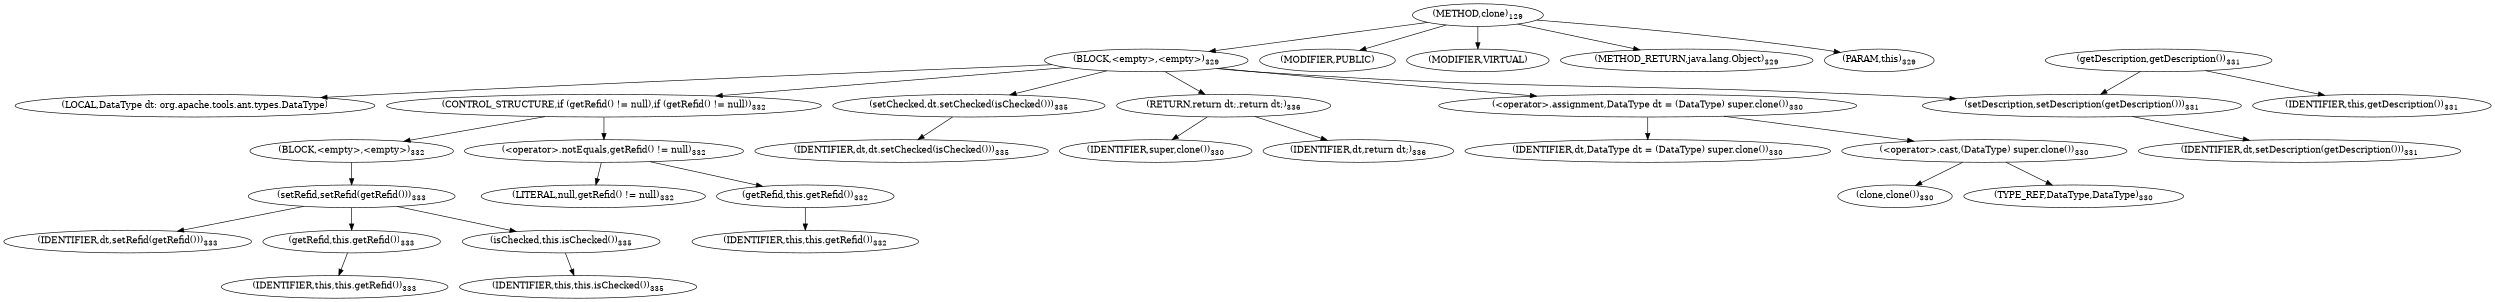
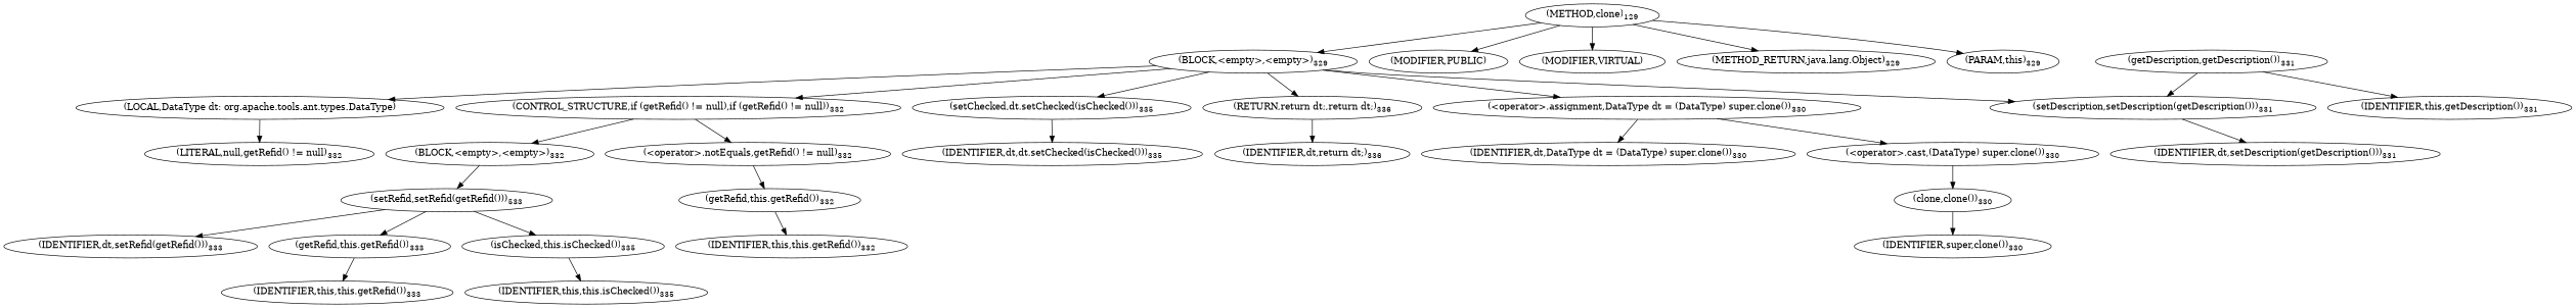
  digraph {
    n1 [label=<(METHOD,clone)<SUB>129</SUB>>]
    n2 [label=<(PARAM,this)<SUB>329</SUB>>]
    n3 [label=<(BLOCK,&lt;empty&gt;,&lt;empty&gt;)<SUB>329</SUB>>]
    n4 [label=<(MODIFIER,PUBLIC)>]
    n5 [label=<(MODIFIER,VIRTUAL)>]
    n6 [label=<(METHOD_RETURN,java.lang.Object)<SUB>329</SUB>>]
    n7 [label=<(LOCAL,DataType dt: org.apache.tools.ant.types.DataType)>]
    n8 [label=<(&lt;operator&gt;.assignment,DataType dt = (DataType) super.clone())<SUB>330</SUB>>]
    n9 [label=<(setDescription,setDescription(getDescription()))<SUB>331</SUB>>]
    n10 [label=<(CONTROL_STRUCTURE,if (getRefid() != null),if (getRefid() != null))<SUB>332</SUB>>]
    n11 [label=<(setChecked,dt.setChecked(isChecked()))<SUB>335</SUB>>]
    n12 [label=<(RETURN,return dt;,return dt;)<SUB>336</SUB>>]
    n13 [label=<(IDENTIFIER,dt,DataType dt = (DataType) super.clone())<SUB>330</SUB>>]
    n14 [label=<(&lt;operator&gt;.cast,(DataType) super.clone())<SUB>330</SUB>>]
    n15 [label=<(IDENTIFIER,dt,setDescription(getDescription()))<SUB>331</SUB>>]
    n16 [label=<(&lt;operator&gt;.notEquals,getRefid() != null)<SUB>332</SUB>>]
    n17 [label=<(BLOCK,&lt;empty&gt;,&lt;empty&gt;)<SUB>332</SUB>>]
    n18 [label=<(IDENTIFIER,dt,dt.setChecked(isChecked()))<SUB>335</SUB>>]
    n19 [label=<(IDENTIFIER,dt,return dt;)<SUB>336</SUB>>]
-   n20 [label=<(TYPE_REF,DataType,DataType)<SUB>330</SUB>>]
    n21 [label=<(clone,clone())<SUB>330</SUB>>]
    n22 [label=<(IDENTIFIER,super,clone())<SUB>330</SUB>>]
    n23 [label=<(getDescription,getDescription())<SUB>331</SUB>>]
    n24 [label=<(IDENTIFIER,this,getDescription())<SUB>331</SUB>>]
    n25 [label=<(getRefid,this.getRefid())<SUB>332</SUB>>]
    n26 [label=<(LITERAL,null,getRefid() != null)<SUB>332</SUB>>]
-   n27 [label=<(setRefid,setRefid(getRefid()))<SUB>333</SUB>>]
+   n27 [label=<(setRefid,setRefid(getRefid()))<SUB>533</SUB>>]
    n28 [label=<(IDENTIFIER,this,this.getRefid())<SUB>332</SUB>>]
    n29 [label=<(IDENTIFIER,dt,setRefid(getRefid()))<SUB>333</SUB>>]
    n30 [label=<(getRefid,this.getRefid())<SUB>333</SUB>>]
    n31 [label=<(isChecked,this.isChecked())<SUB>335</SUB>>]
    n32 [label=<(IDENTIFIER,this,this.getRefid())<SUB>333</SUB>>]
    n33 [label=<(IDENTIFIER,this,this.isChecked())<SUB>335</SUB>>]
    n1 -> n2
    n1 -> n3
    n1 -> n4
    n1 -> n5
    n1 -> n6
    n3 -> n7
    n3 -> n8
    n3 -> n9
    n3 -> n10
    n3 -> n11
    n3 -> n12
    n8 -> n13
    n8 -> n14
    n9 -> n15
    n10 -> n16
    n10 -> n17
    n11 -> n18
    n12 -> n19
-   n14 -> n20
    n14 -> n21
    n16 -> n25
-   n16 -> n26
+   n7 -> n26
    n17 -> n27
-   n12 -> n22
+   n21 -> n22
    n23 -> n9
    n23 -> n24
    n25 -> n28
    n27 -> n29
    n27 -> n30
    n27 -> n31
    n30 -> n32
    n31 -> n33
  }
